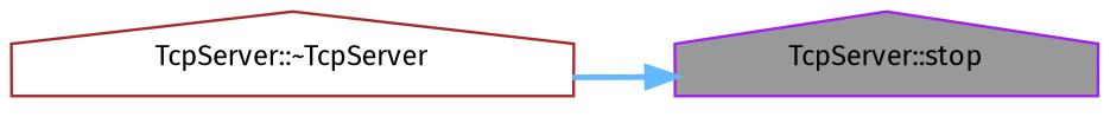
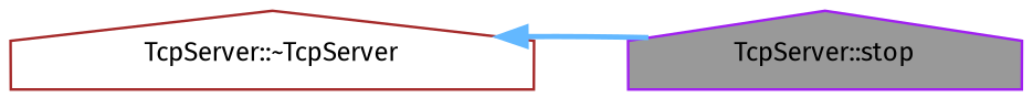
  digraph {
    rankdir=RL
    fontname="Fira Sans"
    node [fontname="Fira Sans" fontsize=10 shape=house style=filled]
    n1 [color=purple fillcolor=grey60 fontcolor=black height=0.2 label="TcpServer::stop" width=0.4]
    n2 [color=brown fillcolor=white height=0.2 label="TcpServer::~TcpServer" width=0.4]
-   n1 -> n2 [color=steelblue1 dir=back fontname="Fira Sans" fontsize=10 labelfontname=Helvetica labelfontsize=10 style=bold]
+   n2 -> n1 [color=steelblue1 dir=back fontname="Fira Sans" fontsize=10 labelfontname=Helvetica labelfontsize=10 style=bold]
  }
